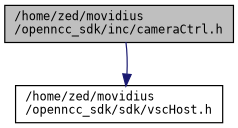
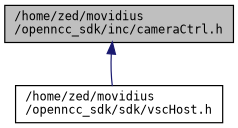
  digraph {
    fontname="DejaVu Sans Mono"
    node [color=black fontname="DejaVu Sans Mono" fontsize=10 shape=record style=filled]
    n1 [fillcolor=grey75 fontcolor=black height=0.2 label="/home/zed/movidius\l/openncc_sdk/inc/cameraCtrl.h" width=0.4]
    n2 [fillcolor=white height=0.2 label="/home/zed/movidius\l/openncc_sdk/sdk/vscHost.h" width=0.4]
-   n2 -> n1 [color=midnightblue dir=back fontname="DejaVu Sans Mono" fontsize=10 labelfontname=Helvetica labelfontsize=10 style=solid]
+   n1 -> n2 [color=midnightblue dir=back fontname="DejaVu Sans Mono" fontsize=10 labelfontname=Helvetica labelfontsize=10 style=solid]
  }
